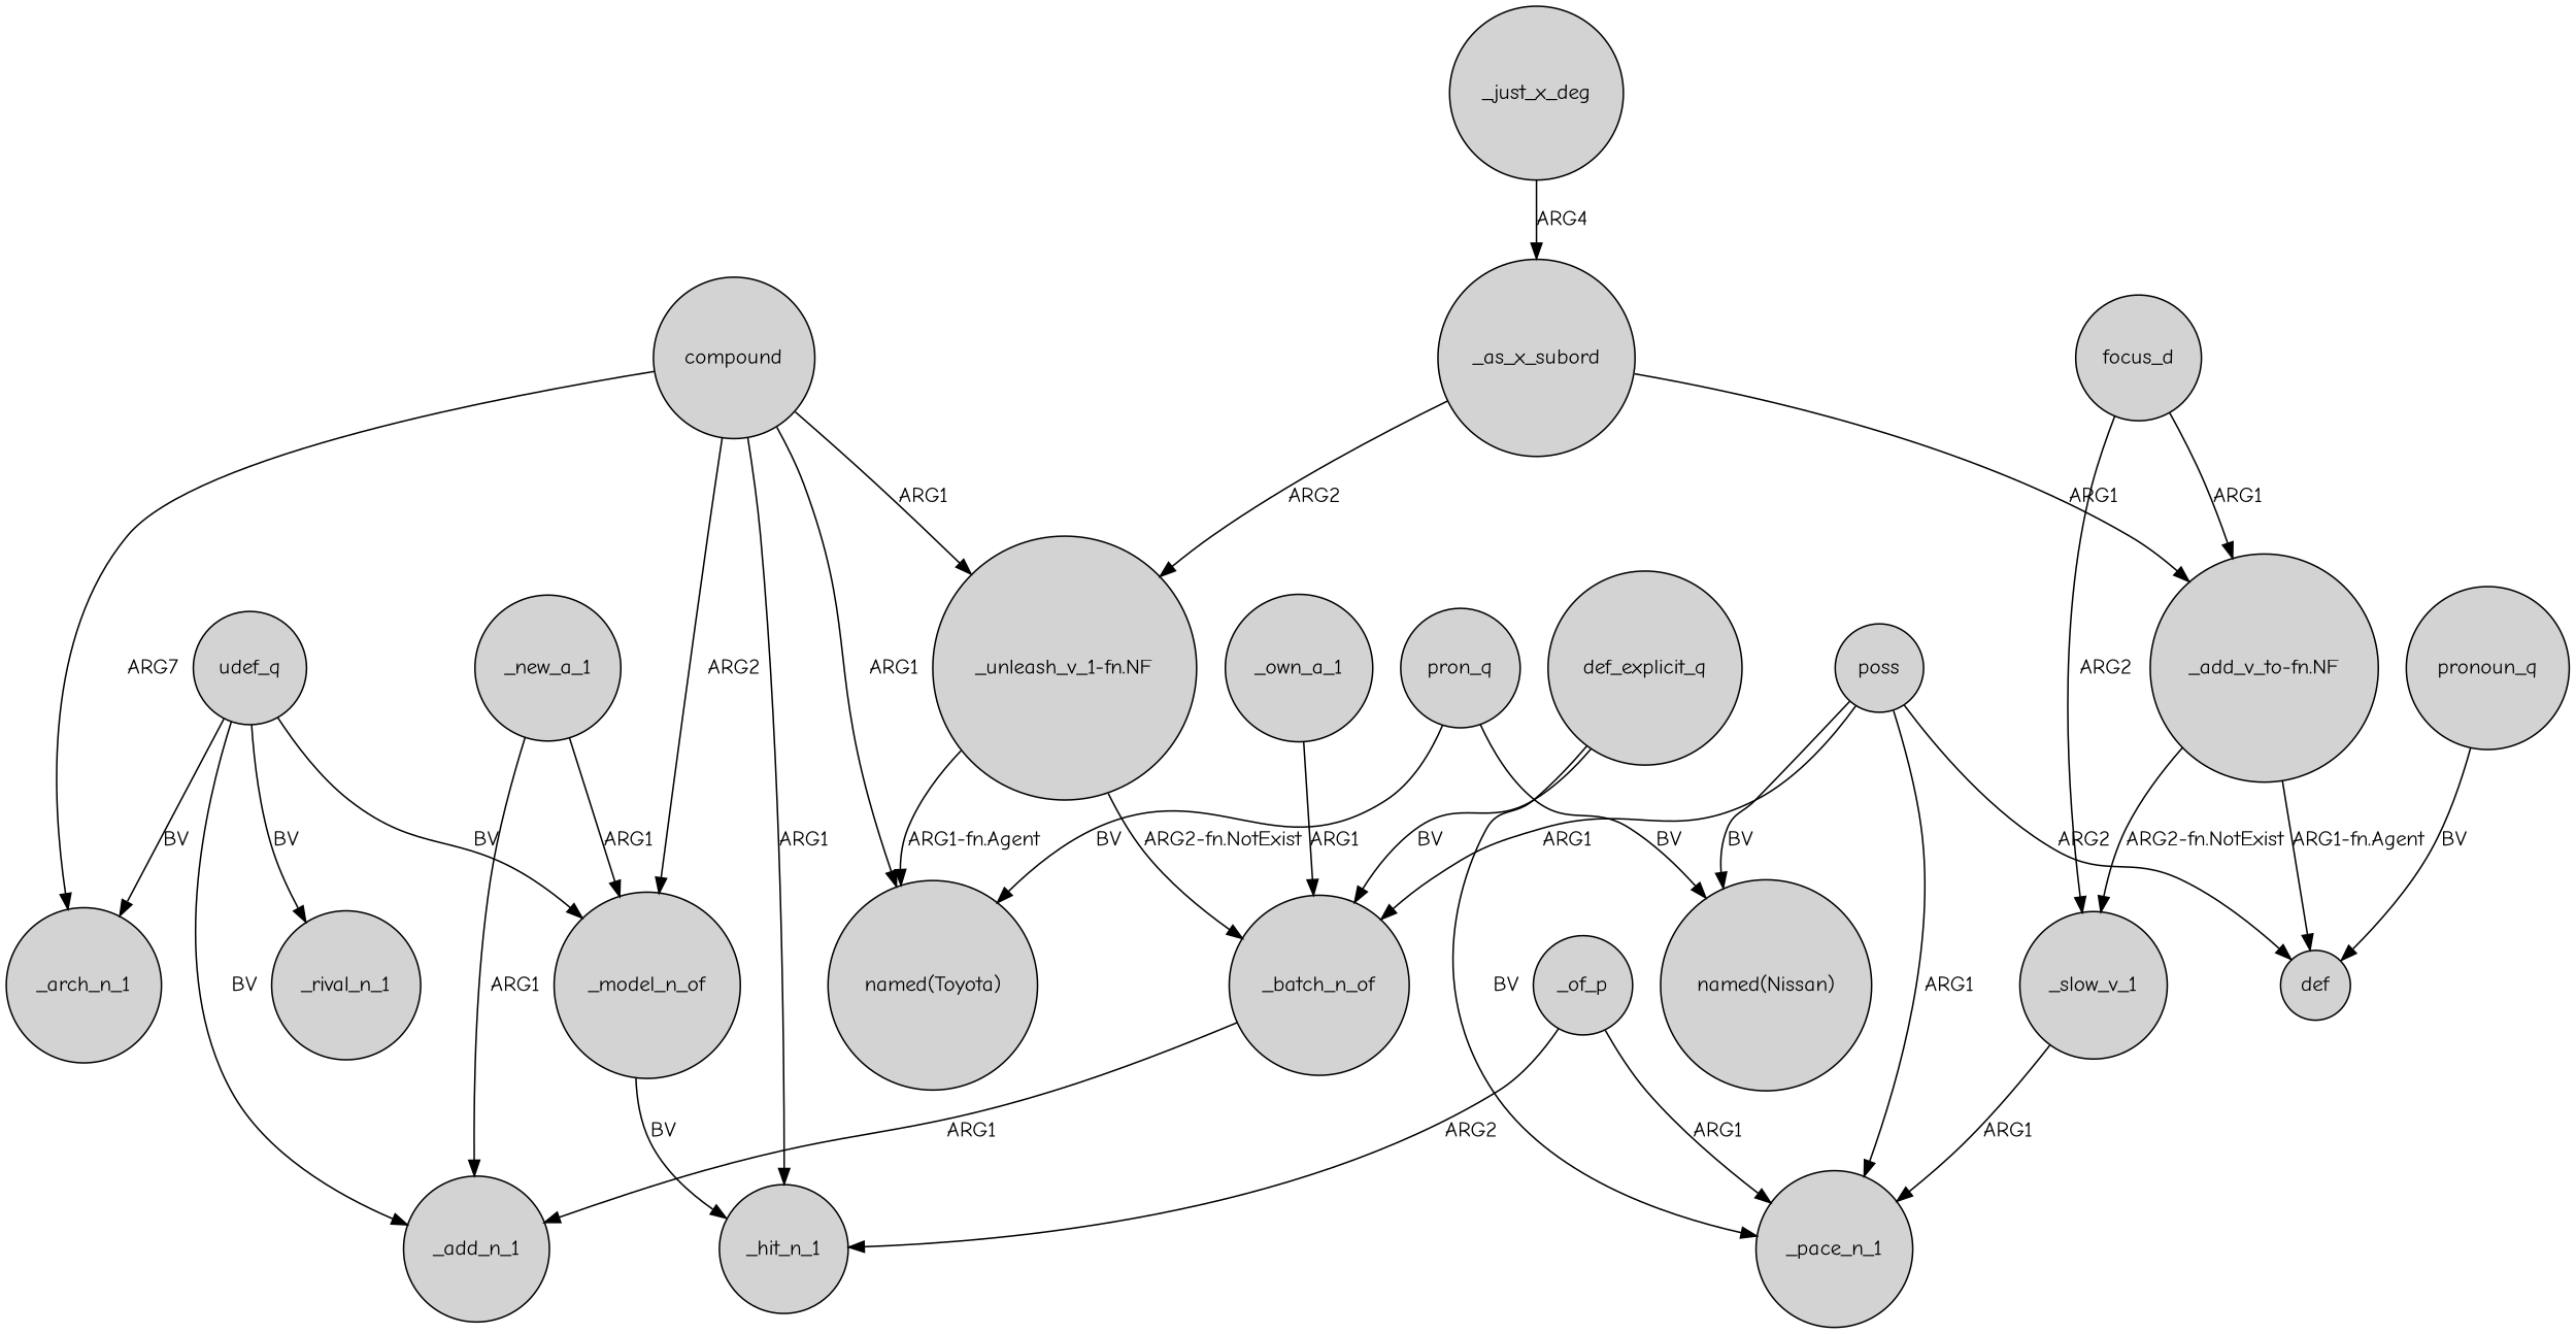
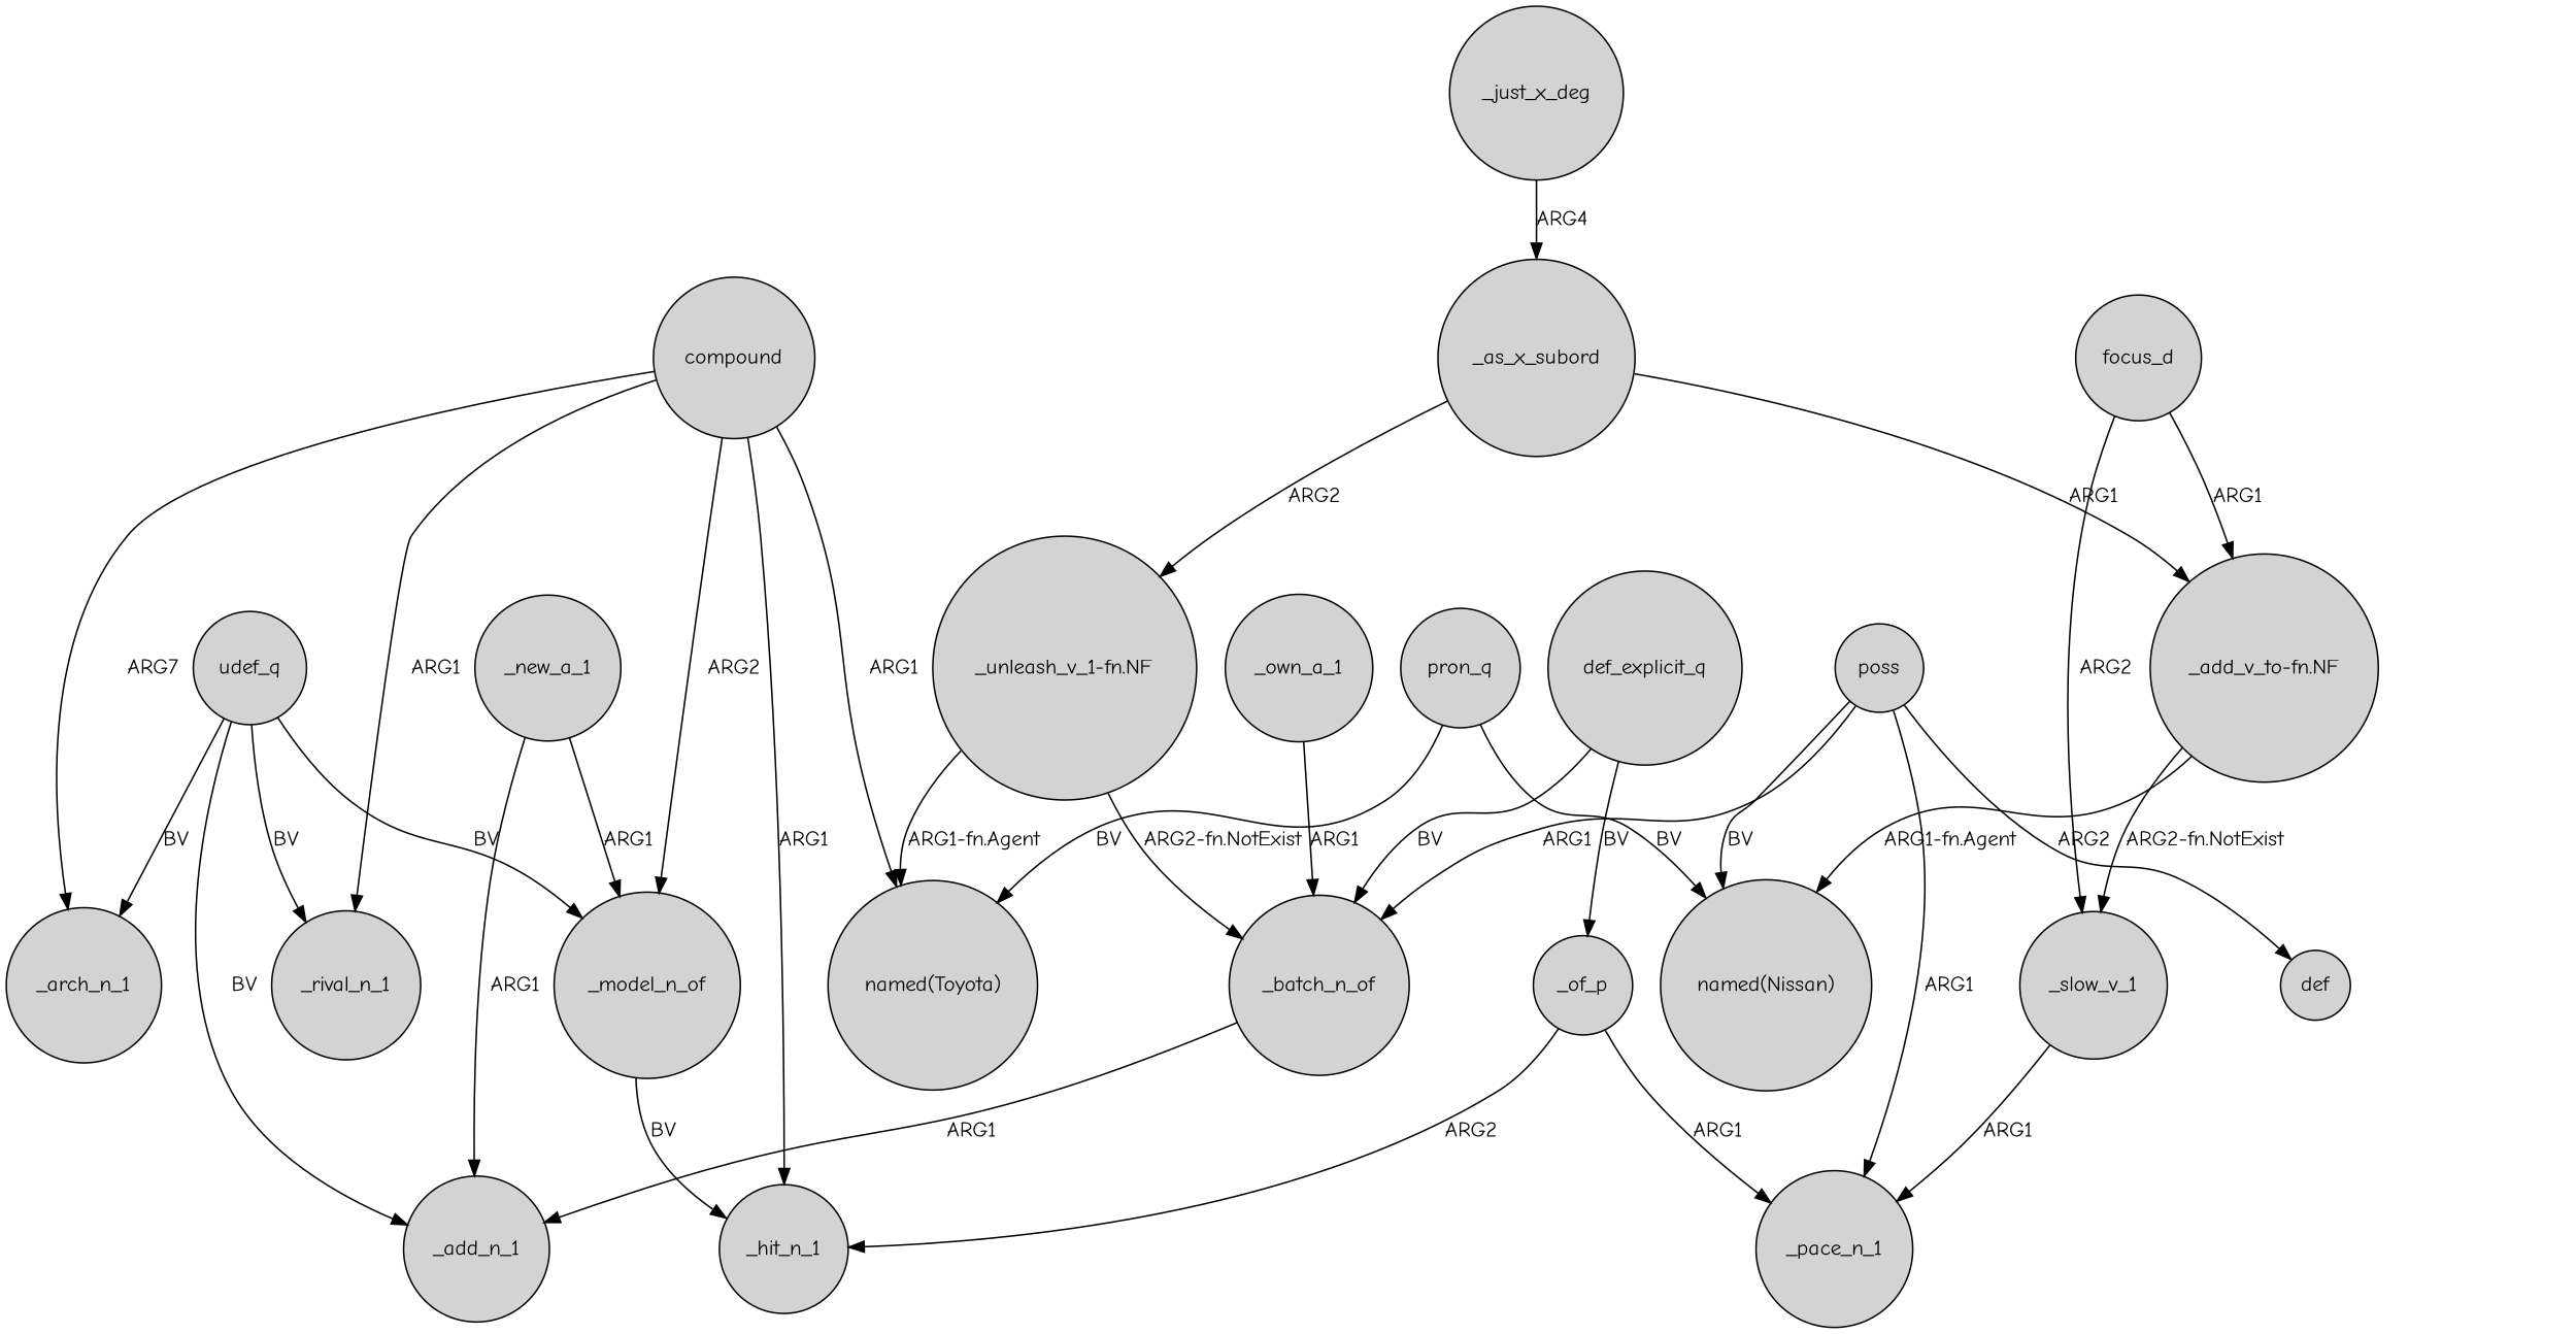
  digraph {
    fontname="Comic Neue"
    node [fontname="Comic Neue" shape=circle style=filled]
    edge [fontname="Comic Neue"]
    compound
    _arch_n_1
    "named(Toyota)"
    _hit_n_1
    _rival_n_1
    _model_n_of
    _just_x_deg
    _as_x_subord
    "_add_v_to-fn.NF"
    "_unleash_v_1-fn.NF"
    n11 [label=def]
    _slow_v_1
    _batch_n_of
    n14 [label=_add_n_1]
    udef_q
    def_explicit_q
    _pace_n_1
    poss
    "named(Nissan)"
    _of_p
    _own_a_1
-   pronoun_q
    n23 [label=pron_q]
    _new_a_1
    focus_d
    compound -> _arch_n_1 [label=ARG7]
    compound -> "named(Toyota)" [label=ARG1]
    compound -> _hit_n_1 [label=ARG1]
-   compound -> "_unleash_v_1-fn.NF" [label=ARG1]
+   compound -> _rival_n_1 [label=ARG1]
    compound -> _model_n_of [label=ARG2]
    _model_n_of -> _hit_n_1 [label=BV]
    _just_x_deg -> _as_x_subord [label=ARG4]
    _as_x_subord -> "_add_v_to-fn.NF" [label=ARG1]
    _as_x_subord -> "_unleash_v_1-fn.NF" [label=ARG2]
-   "_add_v_to-fn.NF" -> n11 [label="ARG1-fn.Agent"]
+   "_add_v_to-fn.NF" -> "named(Nissan)" [label="ARG1-fn.Agent"]
    "_add_v_to-fn.NF" -> _slow_v_1 [label="ARG2-fn.NotExist"]
    "_unleash_v_1-fn.NF" -> "named(Toyota)" [label="ARG1-fn.Agent"]
    "_unleash_v_1-fn.NF" -> _batch_n_of [label="ARG2-fn.NotExist"]
    _slow_v_1 -> _pace_n_1 [label=ARG1]
    _batch_n_of -> n14 [label=ARG1]
    udef_q -> _arch_n_1 [label=BV]
    udef_q -> _rival_n_1 [label=BV]
    udef_q -> _model_n_of [label=BV]
    udef_q -> n14 [label=BV]
    def_explicit_q -> _batch_n_of [label=BV]
-   def_explicit_q -> _pace_n_1 [label=BV]
+   def_explicit_q -> _of_p [label=BV]
    poss -> n11 [label=ARG2]
    poss -> _batch_n_of [label=ARG1]
    poss -> _pace_n_1 [label=ARG1]
    poss -> "named(Nissan)" [label=BV]
    _of_p -> _hit_n_1 [label=ARG2]
    _of_p -> _pace_n_1 [label=ARG1]
    _own_a_1 -> _batch_n_of [label=ARG1]
-   pronoun_q -> n11 [label=BV]
    n23 -> "named(Toyota)" [label=BV]
    n23 -> "named(Nissan)" [label=BV]
    _new_a_1 -> _model_n_of [label=ARG1]
    _new_a_1 -> n14 [label=ARG1]
    focus_d -> "_add_v_to-fn.NF" [label=ARG1]
    focus_d -> _slow_v_1 [label=ARG2]
  }
